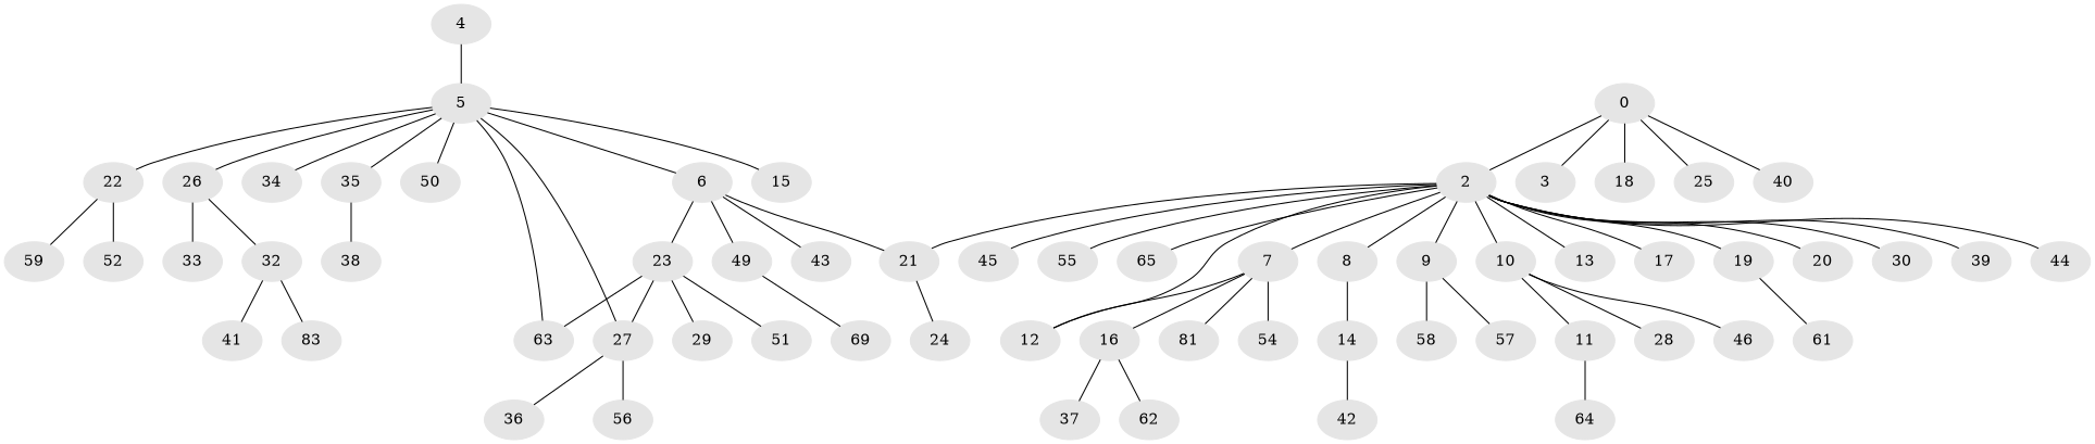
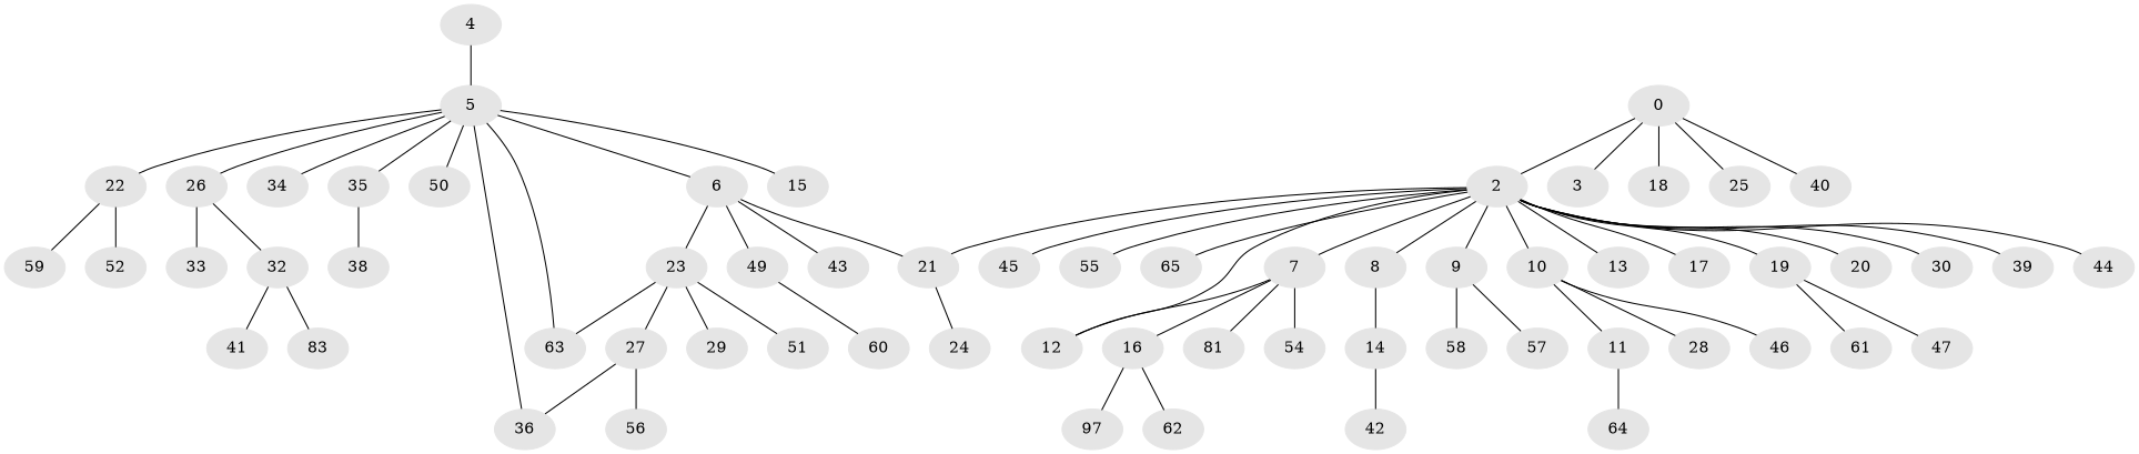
  graph {
    node [color=gray90 style=filled]
    n1 [label=0]
    2
    3
    18
    25
    40
    7
    8
    9
    10
    13
    17
    19
    20
    21
    30
    39
    44
    45
    55
    65
    12
    4
    5
    16
    n26 [label=81]
    54
    14
    57
    58
    11
    28
    46
+   47
    61
    24
    6
    15
    22
    26
    27
    34
    35
    50
    63
    23
    43
    49
    52
    59
    32
    33
    36
    56
    38
    29
    51
-   60 [label=69]
-   37
+   60
+   37 [label=97]
    62
    42
    64
    41
    n64 [label=83]
    n1 -- 2
    n1 -- 3
    n1 -- 18
    n1 -- 25
    n1 -- 40
    2 -- 7
    2 -- 8
    2 -- 9
    2 -- 10
    2 -- 13
    2 -- 17
    2 -- 19
    2 -- 20
    2 -- 21
    2 -- 30
    2 -- 39
    2 -- 44
    2 -- 45
    2 -- 55
    2 -- 65
    2 -- 12
    7 -- 12
    7 -- 16
    7 -- n26
    7 -- 54
    8 -- 14
    9 -- 57
    9 -- 58
    10 -- 11
    10 -- 28
    10 -- 46
+   19 -- 47
    19 -- 61
    21 -- 24
    4 -- 5
    5 -- 6
    5 -- 15
    5 -- 22
    5 -- 26
-   5 -- 27
+   5 -- 36
    5 -- 34
    5 -- 35
    5 -- 50
    5 -- 63
    16 -- 37
    16 -- 62
    14 -- 42
    11 -- 64
    6 -- 21
    6 -- 23
    6 -- 43
    6 -- 49
    22 -- 52
    22 -- 59
    26 -- 32
    26 -- 33
    27 -- 36
    27 -- 56
    35 -- 38
    23 -- 27
    23 -- 63
    23 -- 29
    23 -- 51
    49 -- 60
    32 -- 41
    32 -- n64
  }
